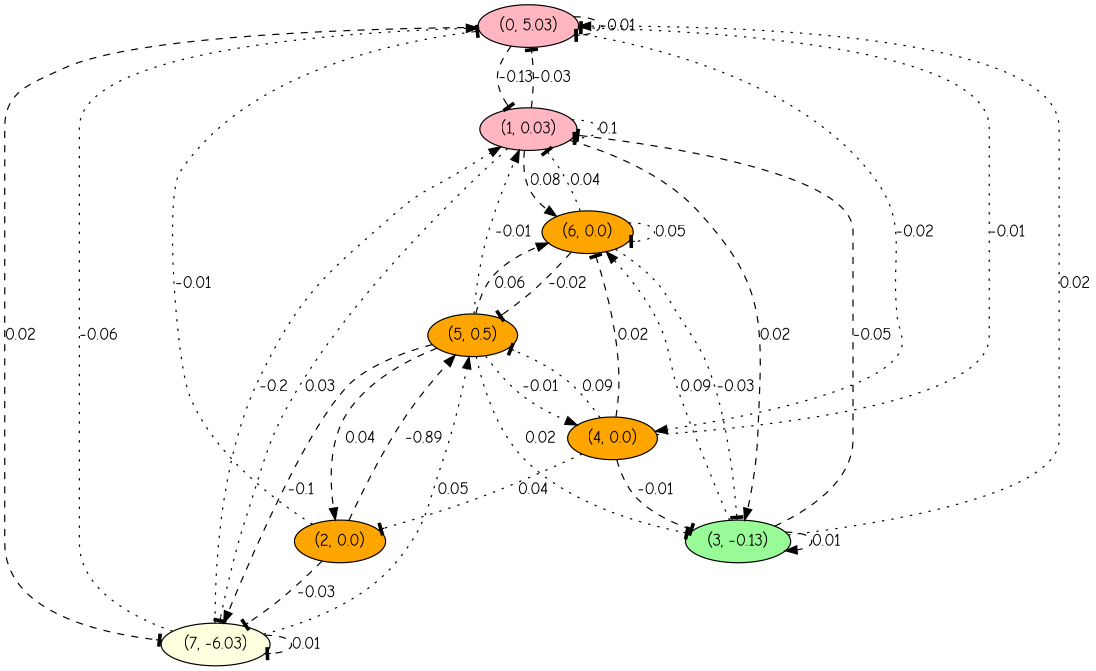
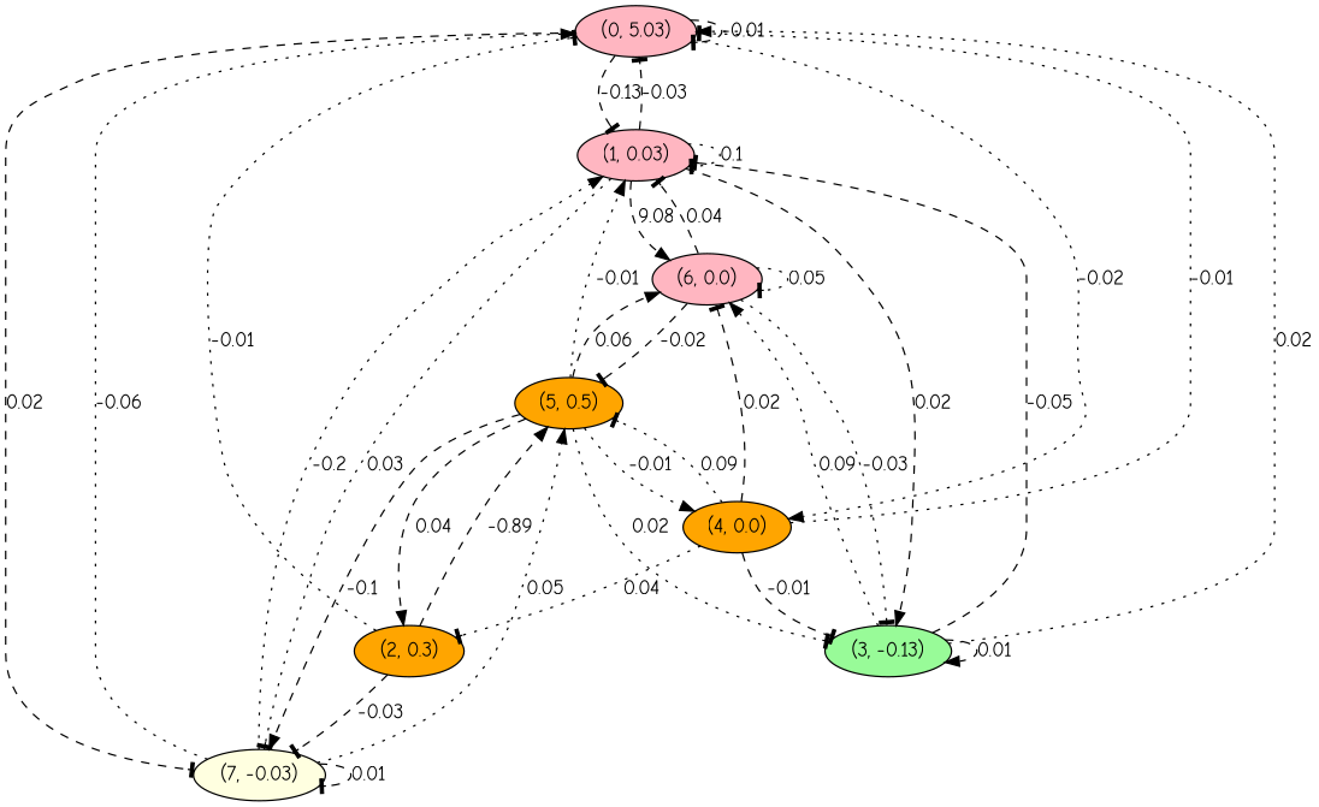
  digraph {
    fontname="Comic Neue"
    node [fillcolor=orange fontname="Comic Neue" style=filled]
    edge [arrowhead=tee fontname="Comic Neue" style=dashed]
    n1 [fillcolor=lightpink label="(0, 5.03)"]
    n2 [fillcolor=lightpink label="(1, 0.03)"]
    n3 [label="(4, 0.0)"]
-   n4 [fillcolor=lightyellow label="(7, -6.03)"]
+   n4 [fillcolor=lightyellow label="(7, -0.03)"]
    n5 [fillcolor=palegreen label="(3, -0.13)"]
-   n6 [label="(6, 0.0)"]
-   n7 [label="(2, 0.0)"]
+   n6 [fillcolor=lightpink label="(6, 0.0)"]
+   n7 [label="(2, 0.3)"]
    n8 [label="(5, 0.5)"]
    n1 -> n1 [label=-0.01]
    n1 -> n2 [label=-0.13]
    n1 -> n3 [arrowhead=normal label=-0.02 style=dotted]
    n1 -> n4 [label=0.02]
    n2 -> n1 [label=-0.03]
    n2 -> n2 [label=0.1 style=dotted]
    n2 -> n4 [label=0.03 style=dotted]
    n2 -> n5 [arrowhead=normal label=0.02]
-   n2 -> n6 [arrowhead=normal label=0.08]
+   n2 -> n6 [arrowhead=normal label=9.08]
    n3 -> n1 [label=-0.01 style=dotted]
    n3 -> n5 [label=-0.01]
    n3 -> n6 [label=0.02]
    n3 -> n7 [label=0.04 style=dotted]
    n3 -> n8 [label=0.09 style=dotted]
    n4 -> n1 [arrowhead=normal label=-0.06 style=dotted]
    n4 -> n2 [arrowhead=normal label=-0.2 style=dotted]
    n4 -> n4 [label=0.01]
    n4 -> n8 [arrowhead=normal label=0.05 style=dotted]
    n5 -> n1 [arrowhead=normal label=0.02 style=dotted]
    n5 -> n2 [label=-0.05]
    n5 -> n5 [arrowhead=normal label=0.01]
    n5 -> n6 [arrowhead=normal label=0.09 style=dotted]
-   n6 -> n2 [label=0.04 style=dotted]
+   n6 -> n2 [label=0.04]
    n6 -> n5 [label=-0.03 style=dotted]
    n6 -> n6 [label=0.05 style=dotted]
    n6 -> n8 [label=-0.02]
    n7 -> n1 [label=-0.01 style=dotted]
    n7 -> n4 [label=-0.03]
    n7 -> n8 [arrowhead=normal label=-0.89]
    n8 -> n2 [arrowhead=normal label=-0.01 style=dotted]
    n8 -> n3 [arrowhead=normal label=-0.01 style=dotted]
    n8 -> n4 [arrowhead=normal label=-0.1]
    n8 -> n5 [label=0.02 style=dotted]
    n8 -> n6 [arrowhead=normal label=0.06]
    n8 -> n7 [arrowhead=normal label=0.04]
  }
